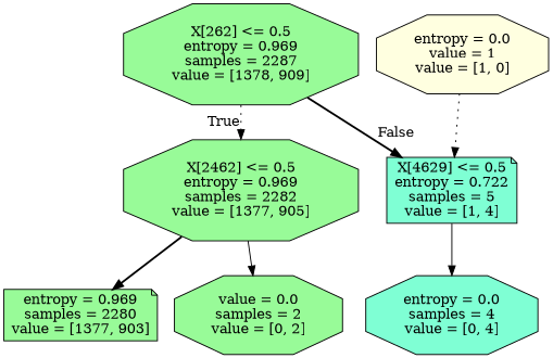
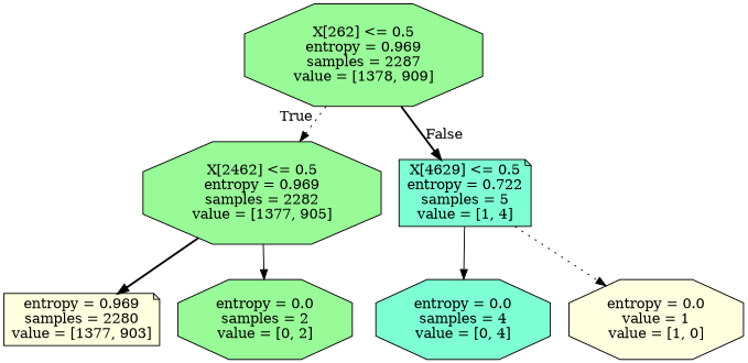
  digraph {
    node [fillcolor=palegreen shape=octagon style=filled]
    edge [style=dotted]
    n1 [label="X[262] <= 0.5\nentropy = 0.969\nsamples = 2287\nvalue = [1378, 909]"]
    n2 [label="X[2462] <= 0.5\nentropy = 0.969\nsamples = 2282\nvalue = [1377, 905]"]
    n3 [fillcolor=aquamarine label="X[4629] <= 0.5\nentropy = 0.722\nsamples = 5\nvalue = [1, 4]" shape=note]
-   n4 [label="entropy = 0.969\nsamples = 2280\nvalue = [1377, 903]" shape=note]
-   n5 [label="value = 0.0\nsamples = 2\nvalue = [0, 2]"]
+   n4 [fillcolor=lightyellow label="entropy = 0.969\nsamples = 2280\nvalue = [1377, 903]" shape=note]
+   n5 [label="entropy = 0.0\nsamples = 2\nvalue = [0, 2]"]
    n6 [fillcolor=aquamarine label="entropy = 0.0\nsamples = 4\nvalue = [0, 4]"]
    n7 [fillcolor=lightyellow label="entropy = 0.0\nvalue = 1\nvalue = [1, 0]"]
    n1 -> n2 [headlabel=True labelangle=45 labeldistance=2.5]
    n1 -> n3 [headlabel=False labelangle=-45 labeldistance=2.5 style=bold]
    n2 -> n4 [style=bold]
    n2 -> n5 [style=solid]
    n3 -> n6 [style=solid]
-   n7 -> n3
+   n3 -> n7
  }
